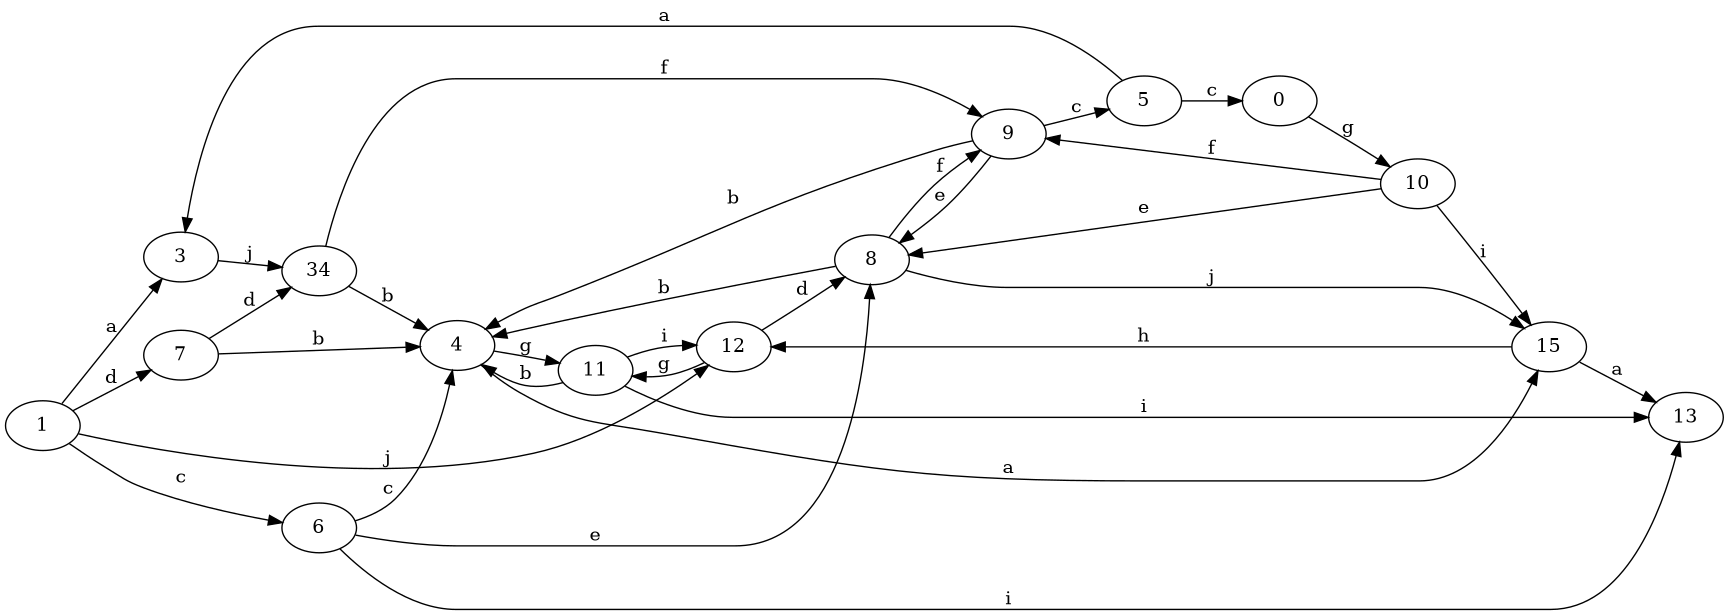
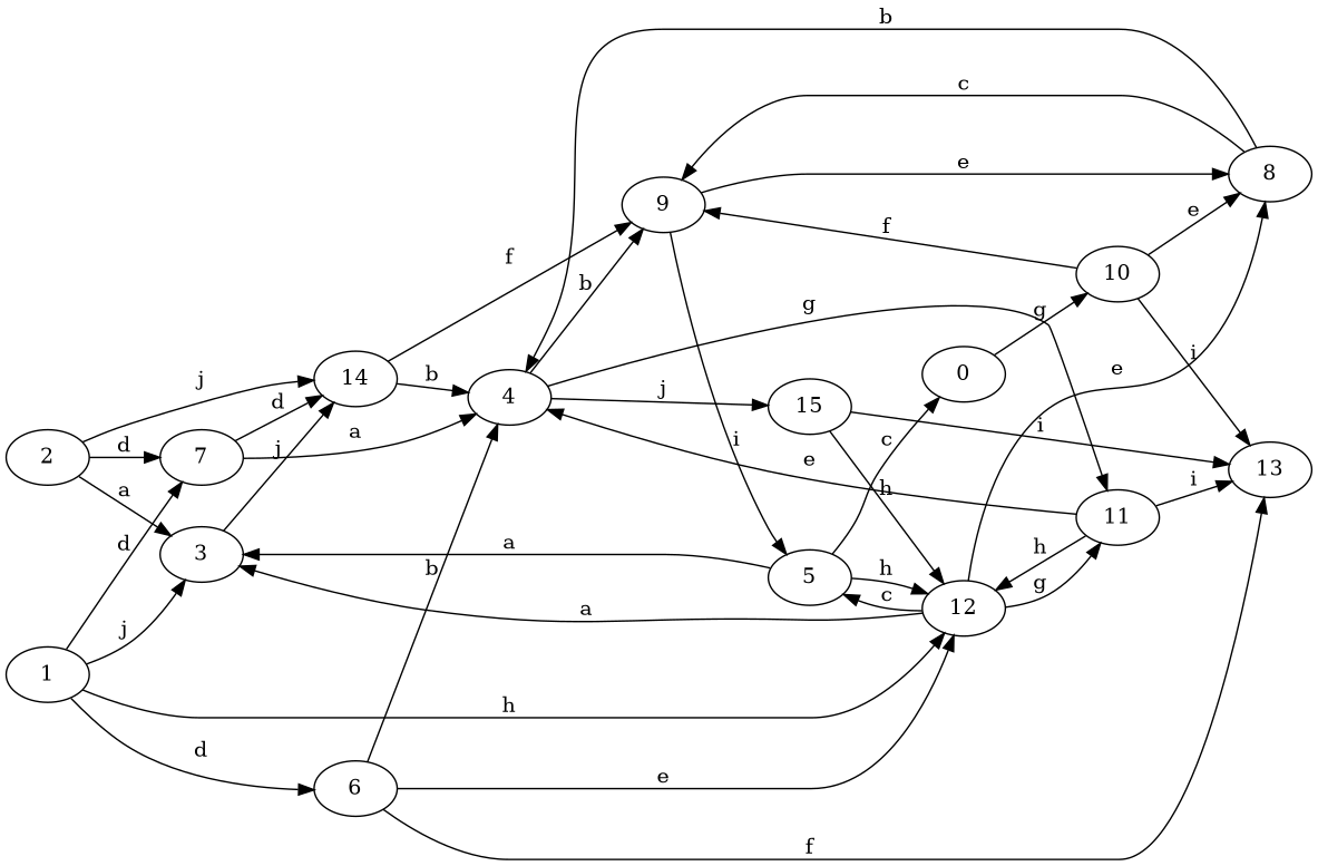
  strict digraph {
    rankdir=LR
    3
-   14 [label=34]
+   14
    4
    9
    11
    15
    13
    12
    5
    0
    8
    6
    10
    1
    7
+   2
    3 -> 14 [label=j]
    14 -> 4 [label=b]
    14 -> 9 [label=f]
    4 -> 11 [label=g]
-   4 -> 15 [label=a]
-   9 -> 4 [label=b]
-   9 -> 5 [label=c]
+   4 -> 15 [label=j]
+   4 -> 9 [label=b]
+   9 -> 5 [label=i]
    9 -> 8 [label=e]
-   11 -> 4 [label=b]
+   11 -> 4 [label=e]
    11 -> 13 [label=i]
-   11 -> 12 [label=i]
-   15 -> 13 [label=a]
+   11 -> 12 [label=h]
+   15 -> 13 [label=i]
    15 -> 12 [label=h]
+   12 -> 3 [label=a]
    12 -> 11 [label=g]
-   12 -> 8 [label=d]
+   12 -> 5 [label=c]
+   12 -> 8 [label=e]
    5 -> 3 [label=a]
+   5 -> 12 [label=h]
    5 -> 0 [label=c]
    0 -> 10 [label=g]
    8 -> 4 [label=b]
-   8 -> 9 [label=f]
-   8 -> 15 [label=j]
-   6 -> 4 [label=c]
-   6 -> 13 [label=i]
-   6 -> 8 [label=e]
+   8 -> 9 [label=c]
+   6 -> 4 [label=b]
+   6 -> 13 [label=f]
+   6 -> 12 [label=e]
    10 -> 9 [label=f]
-   10 -> 15 [label=i]
+   10 -> 13 [label=i]
    10 -> 8 [label=e]
-   1 -> 3 [label=a]
-   1 -> 12 [label=j]
-   1 -> 6 [label=c]
+   1 -> 3 [label=j]
+   1 -> 12 [label=h]
+   1 -> 6 [label=d]
    1 -> 7 [label=d]
    7 -> 14 [label=d]
-   7 -> 4 [label=b]
+   7 -> 4 [label=a]
+   2 -> 3 [label=a]
+   2 -> 14 [label=j]
+   2 -> 7 [label=d]
  }
